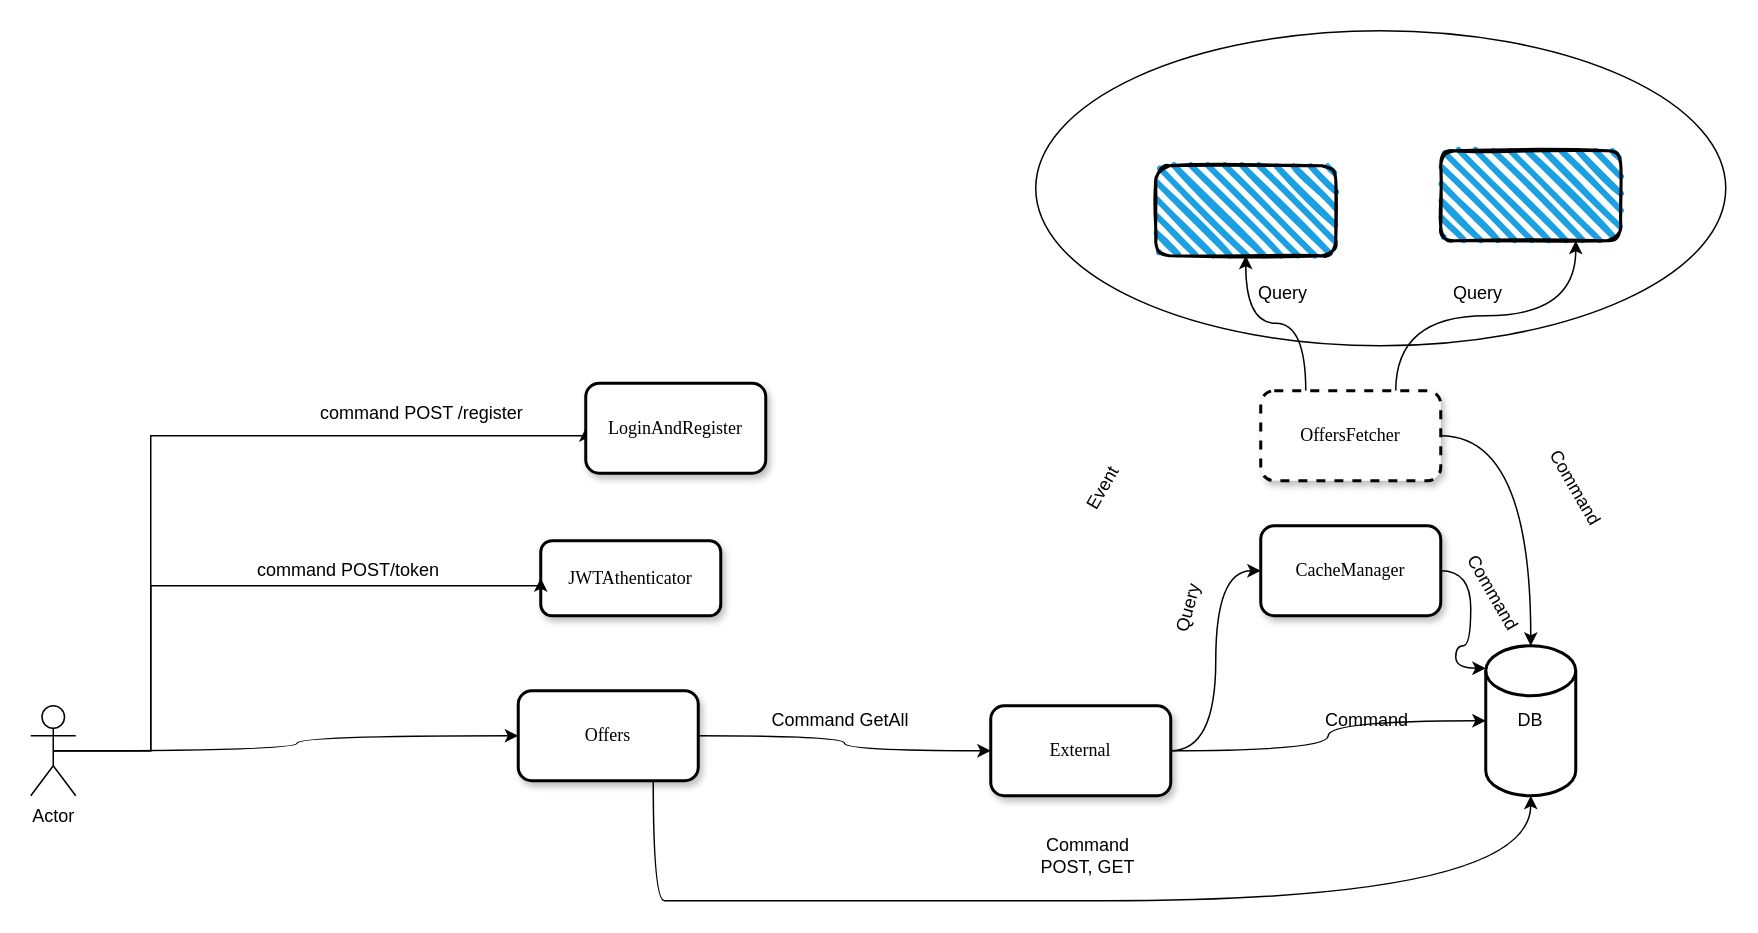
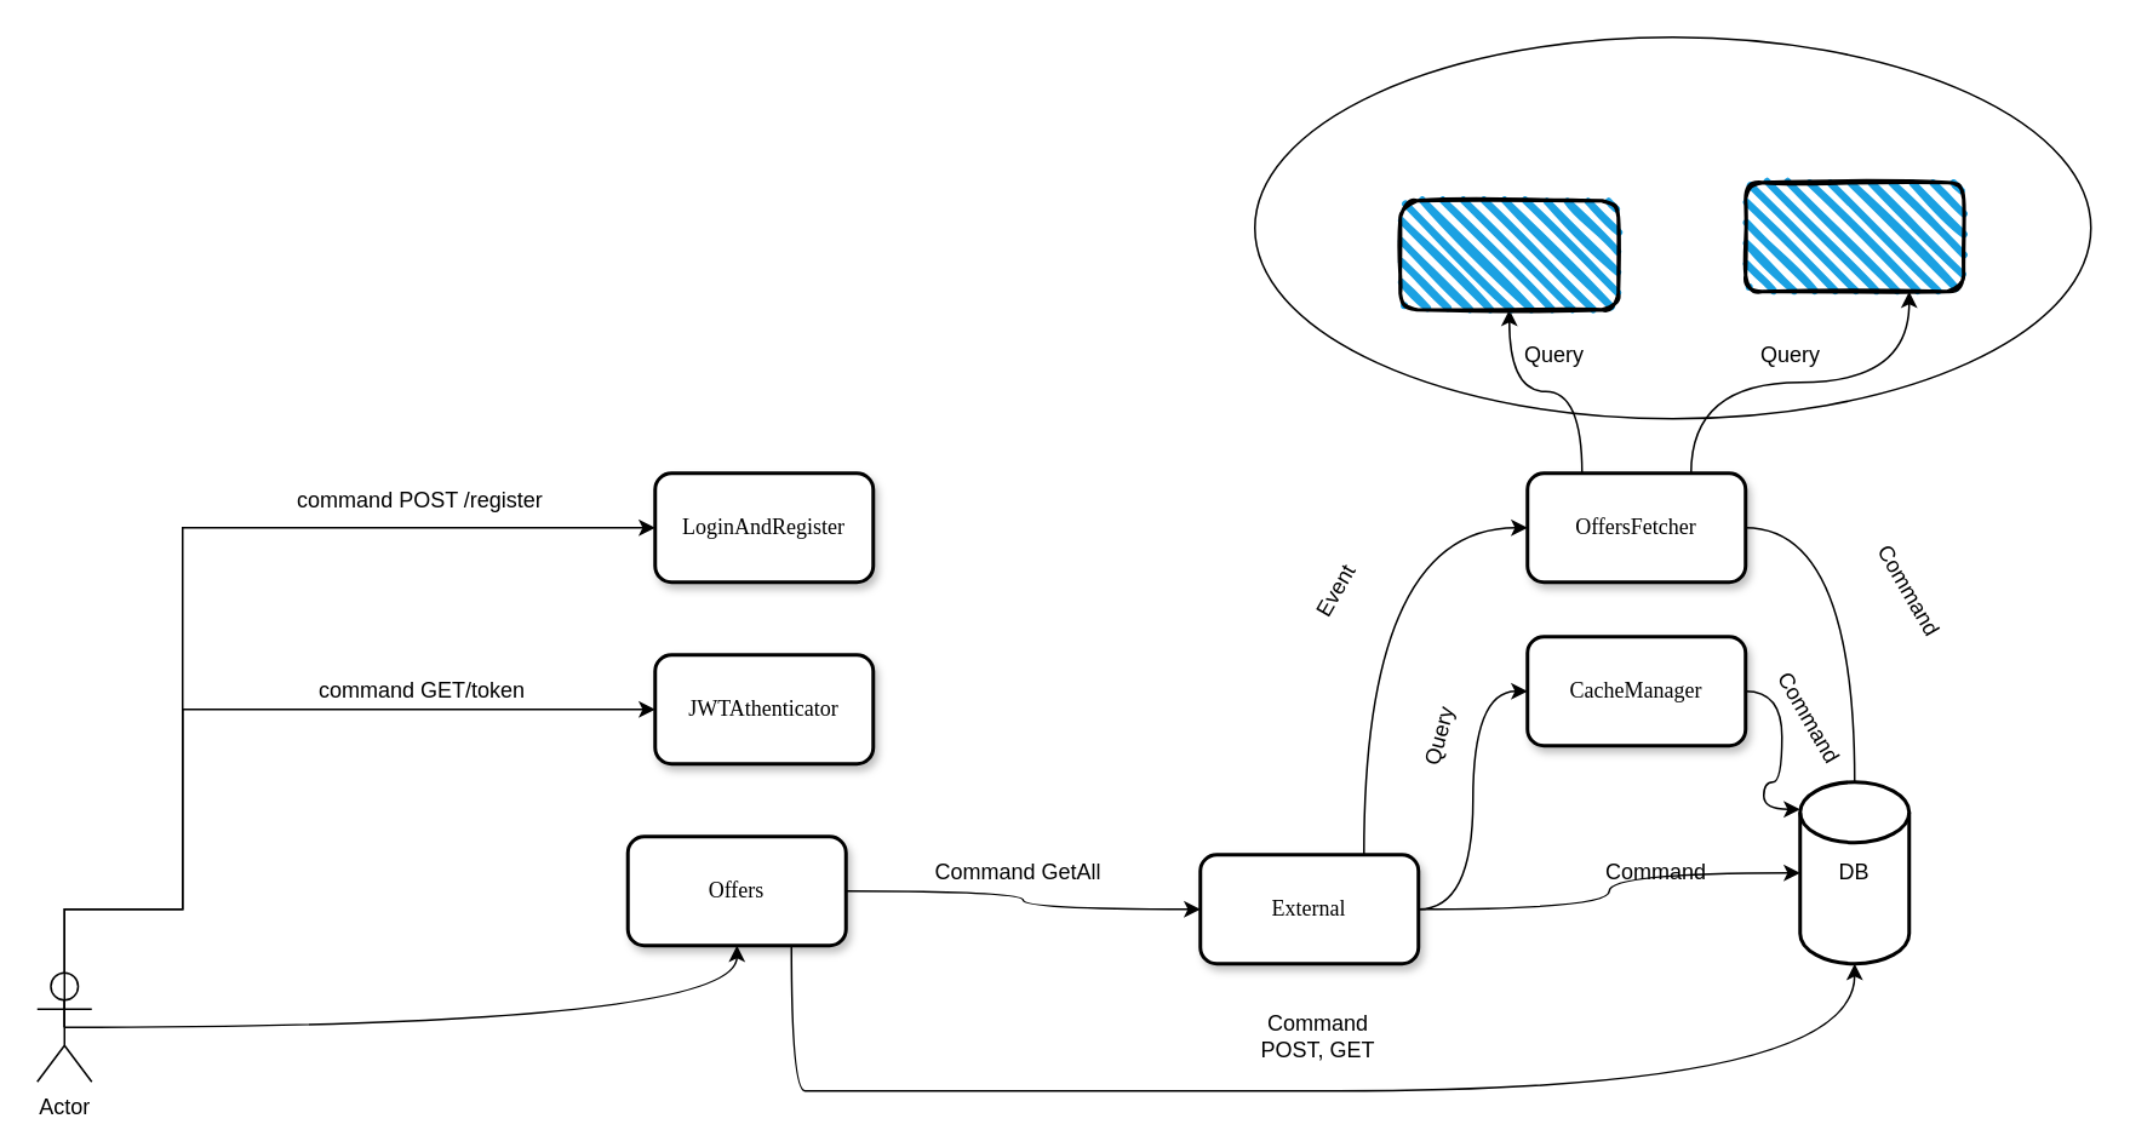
  <mxCell id="0" />
  <mxCell id="1" parent="0" />
  <mxCell id="2" value="" style="ellipse;whiteSpace=wrap;html=1;" vertex="1" parent="1"><mxGeometry x="690" y="20" width="460" height="210" as="geometry" /></mxCell>
  <mxCell id="3" style="edgeStyle=orthogonalEdgeStyle;rounded=0;orthogonalLoop=1;jettySize=auto;html=1;exitX=1;exitY=0.5;exitDx=0;exitDy=0;entryX=0;entryY=0.5;entryDx=0;entryDy=0;curved=1;" parent="1" source="20" target="10" edge="1"><mxGeometry relative="1" as="geometry" /></mxCell>
  <mxCell id="4" value="Offers" style="rounded=1;whiteSpace=wrap;html=1;shadow=1;comic=0;labelBackgroundColor=none;strokeWidth=2;fontFamily=Verdana;fontSize=12;align=center;" parent="1" vertex="1"><mxGeometry x="345" y="460" width="120" height="60" as="geometry" /></mxCell>
  <mxCell id="5" style="edgeStyle=orthogonalEdgeStyle;rounded=0;orthogonalLoop=1;jettySize=auto;html=1;exitX=0.25;exitY=0;exitDx=0;exitDy=0;curved=1;" parent="1" source="7" target="14" edge="1"><mxGeometry relative="1" as="geometry" /></mxCell>
  <mxCell id="6" style="edgeStyle=orthogonalEdgeStyle;rounded=0;orthogonalLoop=1;jettySize=auto;html=1;exitX=0.75;exitY=0;exitDx=0;exitDy=0;entryX=0.75;entryY=1;entryDx=0;entryDy=0;curved=1;" parent="1" source="7" target="15" edge="1"><mxGeometry relative="1" as="geometry" /></mxCell>
- <mxCell id="7" value="OffersFetcher" style="rounded=1;whiteSpace=wrap;html=1;shadow=1;comic=0;labelBackgroundColor=none;strokeWidth=2;fontFamily=Verdana;fontSize=12;align=center;dashed=1;" parent="1" vertex="1"><mxGeometry x="840" y="260" width="120" height="60" as="geometry" /></mxCell>
- <mxCell id="9" value="JWTAthenticator" style="rounded=1;whiteSpace=wrap;html=1;shadow=1;comic=0;labelBackgroundColor=none;strokeWidth=2;fontFamily=Verdana;fontSize=12;align=center;" parent="1" vertex="1"><mxGeometry x="360" y="360" width="120" height="50" as="geometry" /></mxCell>
+ <mxCell id="7" value="OffersFetcher" style="rounded=1;whiteSpace=wrap;html=1;shadow=1;comic=0;labelBackgroundColor=none;strokeWidth=2;fontFamily=Verdana;fontSize=12;align=center;" parent="1" vertex="1"><mxGeometry x="840" y="260" width="120" height="60" as="geometry" /></mxCell>
+ <mxCell id="8" style="edgeStyle=orthogonalEdgeStyle;rounded=0;orthogonalLoop=1;jettySize=auto;html=1;exitX=0.75;exitY=0;exitDx=0;exitDy=0;entryX=0;entryY=0.5;entryDx=0;entryDy=0;curved=1;" parent="1" source="20" target="7" edge="1"><mxGeometry relative="1" as="geometry" /></mxCell>
+ <mxCell id="9" value="JWTAthenticator" style="rounded=1;whiteSpace=wrap;html=1;shadow=1;comic=0;labelBackgroundColor=none;strokeWidth=2;fontFamily=Verdana;fontSize=12;align=center;" parent="1" vertex="1"><mxGeometry x="360" y="360" width="120" height="60" as="geometry" /></mxCell>
  <mxCell id="10" value="CacheManager" style="rounded=1;whiteSpace=wrap;html=1;shadow=1;comic=0;labelBackgroundColor=none;strokeWidth=2;fontFamily=Verdana;fontSize=12;align=center;" parent="1" vertex="1"><mxGeometry x="840" y="350" width="120" height="60" as="geometry" /></mxCell>
  <mxCell id="11" style="edgeStyle=orthogonalEdgeStyle;rounded=0;orthogonalLoop=1;jettySize=auto;html=1;exitX=0.5;exitY=0.5;exitDx=0;exitDy=0;exitPerimeter=0;entryX=0;entryY=0.5;entryDx=0;entryDy=0;" parent="1" source="13" target="16" edge="1"><mxGeometry relative="1" as="geometry"><Array as="points"><mxPoint x="100" y="500" /><mxPoint x="100" y="290" /></Array></mxGeometry></mxCell>
  <mxCell id="12" style="edgeStyle=orthogonalEdgeStyle;rounded=0;orthogonalLoop=1;jettySize=auto;html=1;exitX=0.5;exitY=0.5;exitDx=0;exitDy=0;exitPerimeter=0;curved=1;" parent="1" source="13" target="4" edge="1"><mxGeometry relative="1" as="geometry" /></mxCell>
- <mxCell id="13" value="Actor" style="shape=umlActor;verticalLabelPosition=bottom;verticalAlign=top;html=1;outlineConnect=0;" parent="1" vertex="1"><mxGeometry x="20" y="470" width="30" height="60" as="geometry" /></mxCell>
+ <mxCell id="13" value="Actor" style="shape=umlActor;verticalLabelPosition=bottom;verticalAlign=top;html=1;outlineConnect=0;" parent="1" vertex="1"><mxGeometry x="20" y="535" width="30" height="60" as="geometry" /></mxCell>
  <mxCell id="14" value="" style="rounded=1;whiteSpace=wrap;html=1;strokeWidth=2;fillWeight=4;hachureGap=8;hachureAngle=45;fillColor=#1ba1e2;sketch=1;" parent="1" vertex="1"><mxGeometry x="770" y="110" width="120" height="60" as="geometry" /></mxCell>
  <mxCell id="15" value="" style="rounded=1;whiteSpace=wrap;html=1;strokeWidth=2;fillWeight=4;hachureGap=8;hachureAngle=45;fillColor=#1ba1e2;sketch=1;" parent="1" vertex="1"><mxGeometry x="960" y="100" width="120" height="60" as="geometry" /></mxCell>
- <mxCell id="16" value="LoginAndRegister" style="rounded=1;whiteSpace=wrap;html=1;shadow=1;comic=0;labelBackgroundColor=none;strokeWidth=2;fontFamily=Verdana;fontSize=12;align=center;" parent="1" vertex="1"><mxGeometry x="390" y="255" width="120" height="60" as="geometry" /></mxCell>
+ <mxCell id="16" value="LoginAndRegister" style="rounded=1;whiteSpace=wrap;html=1;shadow=1;comic=0;labelBackgroundColor=none;strokeWidth=2;fontFamily=Verdana;fontSize=12;align=center;" parent="1" vertex="1"><mxGeometry x="360" y="260" width="120" height="60" as="geometry" /></mxCell>
  <mxCell id="17" value="DB" style="strokeWidth=2;html=1;shape=mxgraph.flowchart.database;whiteSpace=wrap;" parent="1" vertex="1"><mxGeometry x="990" y="430" width="60" height="100" as="geometry" /></mxCell>
- <mxCell id="18" style="edgeStyle=orthogonalEdgeStyle;rounded=0;orthogonalLoop=1;jettySize=auto;html=1;exitX=1;exitY=0.5;exitDx=0;exitDy=0;entryX=0.5;entryY=0;entryDx=0;entryDy=0;entryPerimeter=0;curved=1;" parent="1" source="7" target="17" edge="1"><mxGeometry relative="1" as="geometry" /></mxCell>
+ <mxCell id="18" style="edgeStyle=orthogonalEdgeStyle;rounded=0;orthogonalLoop=1;jettySize=auto;html=1;exitX=1;exitY=0.5;exitDx=0;exitDy=0;entryX=0.5;entryY=0;entryDx=0;entryDy=0;entryPerimeter=0;curved=1;endArrow=none;" parent="1" source="7" target="17" edge="1"><mxGeometry relative="1" as="geometry" /></mxCell>
  <mxCell id="19" value="" style="edgeStyle=orthogonalEdgeStyle;rounded=0;orthogonalLoop=1;jettySize=auto;html=1;exitX=1;exitY=0.5;exitDx=0;exitDy=0;entryX=0;entryY=0.5;entryDx=0;entryDy=0;curved=1;" parent="1" source="4" target="20" edge="1"><mxGeometry relative="1" as="geometry"><mxPoint x="280" y="500" as="sourcePoint" /><mxPoint x="530" y="630" as="targetPoint" /></mxGeometry></mxCell>
  <mxCell id="20" value="External" style="rounded=1;whiteSpace=wrap;html=1;shadow=1;comic=0;labelBackgroundColor=none;strokeWidth=2;fontFamily=Verdana;fontSize=12;align=center;" parent="1" vertex="1"><mxGeometry x="660" y="470" width="120" height="60" as="geometry" /></mxCell>
  <mxCell id="21" style="edgeStyle=orthogonalEdgeStyle;rounded=0;orthogonalLoop=1;jettySize=auto;html=1;exitX=1;exitY=0.5;exitDx=0;exitDy=0;entryX=0;entryY=0.5;entryDx=0;entryDy=0;entryPerimeter=0;curved=1;" parent="1" source="20" target="17" edge="1"><mxGeometry relative="1" as="geometry" /></mxCell>
  <mxCell id="22" value="" style="edgeStyle=orthogonalEdgeStyle;rounded=0;orthogonalLoop=1;jettySize=auto;html=1;exitX=0.5;exitY=0.5;exitDx=0;exitDy=0;exitPerimeter=0;entryX=0;entryY=0.5;entryDx=0;entryDy=0;" parent="1" source="13" target="9" edge="1"><mxGeometry relative="1" as="geometry"><mxPoint x="35" y="500" as="sourcePoint" /><mxPoint x="160" y="390" as="targetPoint" /><Array as="points"><mxPoint x="100" y="500" /><mxPoint x="100" y="390" /></Array></mxGeometry></mxCell>
- <mxCell id="23" value="command POST/token" style="text;strokeColor=none;align=center;fillColor=none;html=1;verticalAlign=middle;whiteSpace=wrap;rounded=0;" parent="1" vertex="1"><mxGeometry x="162" y="365" width="140" height="30" as="geometry" /></mxCell>
- <mxCell id="24" value="command POST /register" style="text;strokeColor=none;align=center;fillColor=none;html=1;verticalAlign=middle;whiteSpace=wrap;rounded=0;" parent="1" vertex="1"><mxGeometry x="211" y="260" width="140" height="30" as="geometry" /></mxCell>
+ <mxCell id="23" value="command GET/token" style="text;strokeColor=none;align=center;fillColor=none;html=1;verticalAlign=middle;whiteSpace=wrap;rounded=0;" parent="1" vertex="1"><mxGeometry x="162" y="365" width="140" height="30" as="geometry" /></mxCell>
+ <mxCell id="24" value="command POST /register" style="text;strokeColor=none;align=center;fillColor=none;html=1;verticalAlign=middle;whiteSpace=wrap;rounded=0;" parent="1" vertex="1"><mxGeometry x="161" y="260" width="140" height="30" as="geometry" /></mxCell>
  <mxCell id="25" value="&lt;div&gt;Event&lt;/div&gt;" style="text;html=1;strokeColor=none;fillColor=none;align=center;verticalAlign=middle;whiteSpace=wrap;rounded=0;rotation=-60;" parent="1" vertex="1"><mxGeometry x="690" y="310" width="90" height="30" as="geometry" /></mxCell>
  <mxCell id="26" value="Query" style="text;html=1;strokeColor=none;fillColor=none;align=center;verticalAlign=middle;whiteSpace=wrap;rounded=0;rotation=0;" parent="1" vertex="1"><mxGeometry x="810" y="180" width="90" height="30" as="geometry" /></mxCell>
  <mxCell id="27" value="Query" style="text;html=1;strokeColor=none;fillColor=none;align=center;verticalAlign=middle;whiteSpace=wrap;rounded=0;rotation=0;" parent="1" vertex="1"><mxGeometry x="940" y="180" width="90" height="30" as="geometry" /></mxCell>
  <mxCell id="28" value="Command" style="text;html=1;strokeColor=none;fillColor=none;align=center;verticalAlign=middle;whiteSpace=wrap;rounded=0;rotation=60;" parent="1" vertex="1"><mxGeometry x="1005" y="310" width="90" height="30" as="geometry" /></mxCell>
  <mxCell id="29" value="Command" style="text;html=1;strokeColor=none;fillColor=none;align=center;verticalAlign=middle;whiteSpace=wrap;rounded=0;rotation=0;" parent="1" vertex="1"><mxGeometry x="865.67" y="460" width="90" height="40" as="geometry" /></mxCell>
  <mxCell id="30" value="Command GetAll" style="text;html=1;strokeColor=none;fillColor=none;align=center;verticalAlign=middle;whiteSpace=wrap;rounded=0;rotation=0;" parent="1" vertex="1"><mxGeometry x="500" y="460" width="120" height="40" as="geometry" /></mxCell>
  <mxCell id="31" style="edgeStyle=orthogonalEdgeStyle;rounded=0;orthogonalLoop=1;jettySize=auto;html=1;exitX=1;exitY=0.5;exitDx=0;exitDy=0;entryX=0;entryY=0.15;entryDx=0;entryDy=0;entryPerimeter=0;curved=1;" parent="1" source="10" target="17" edge="1"><mxGeometry relative="1" as="geometry" /></mxCell>
  <mxCell id="32" value="Command" style="text;html=1;strokeColor=none;fillColor=none;align=center;verticalAlign=middle;whiteSpace=wrap;rounded=0;rotation=60;" parent="1" vertex="1"><mxGeometry x="950" y="380" width="90" height="30" as="geometry" /></mxCell>
  <mxCell id="33" value="Query" style="text;html=1;strokeColor=none;fillColor=none;align=center;verticalAlign=middle;whiteSpace=wrap;rounded=0;rotation=-75;" parent="1" vertex="1"><mxGeometry x="747" y="390" width="90" height="30" as="geometry" /></mxCell>
  <mxCell id="34" style="edgeStyle=orthogonalEdgeStyle;rounded=0;orthogonalLoop=1;jettySize=auto;html=1;exitX=0.75;exitY=1;exitDx=0;exitDy=0;entryX=0.5;entryY=1;entryDx=0;entryDy=0;entryPerimeter=0;curved=1;" edge="1" parent="1" source="4" target="17"><mxGeometry relative="1" as="geometry"><Array as="points"><mxPoint x="450" y="600" /><mxPoint x="1050" y="600" /></Array></mxGeometry></mxCell>
  <mxCell id="35" value="Command POST, GET" style="text;html=1;strokeColor=none;fillColor=none;align=center;verticalAlign=middle;whiteSpace=wrap;rounded=0;rotation=0;" vertex="1" parent="1"><mxGeometry x="680" y="550" width="90" height="40" as="geometry" /></mxCell>
